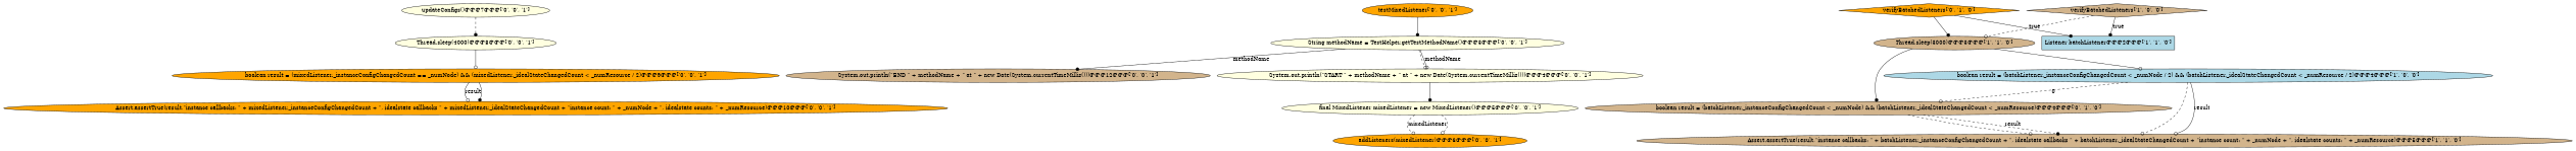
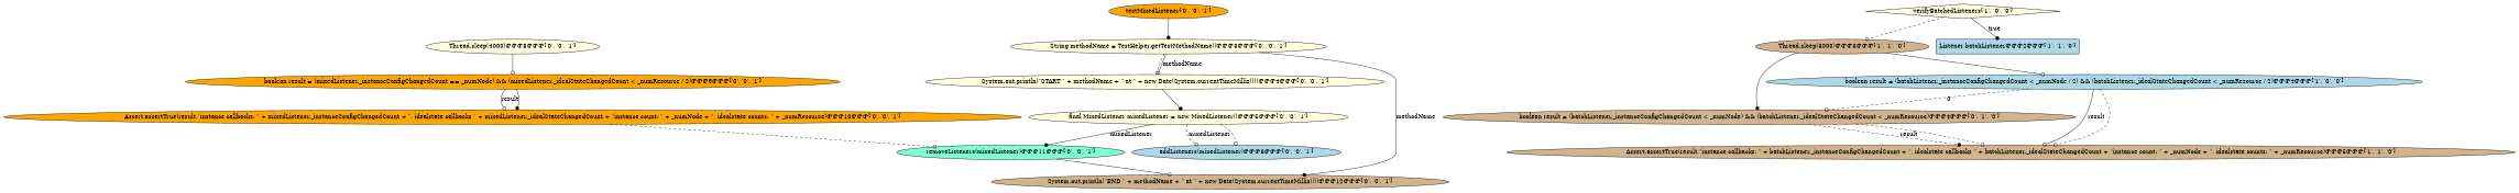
  digraph {
    node [fillcolor=lightyellow shape=ellipse style=filled]
    edge [arrowhead=odot style=solid]
-   n1 [label="updateConfigs()@@@7@@@['0', '0', '1']"]
    n2 [label="Thread.sleep(4000)@@@8@@@['0', '0', '1']"]
    n3 [fillcolor=orange label="boolean result = (mixedListener._instanceConfigChangedCount == _numNode) && (mixedListener._idealStateChangedCount < _numResource / 2)@@@9@@@['0', '0', '1']"]
    n4 [fillcolor=orange label="Assert.assertTrue(result,\"instance callbacks: \" + mixedListener._instanceConfigChangedCount + \", idealstate callbacks \" + mixedListener._idealStateChangedCount + \"instance count: \" + _numNode + \", idealstate counts: \" + _numResource)@@@10@@@['0', '0', '1']"]
+   n5 [fillcolor=aquamarine label="removeListeners(mixedListener)@@@11@@@['0', '0', '1']"]
    n6 [fillcolor=tan label="System.out.println(\"END \" + methodName + \" at \" + new Date(System.currentTimeMillis()))@@@12@@@['0', '0', '1']"]
    n7 [fillcolor=tan label="Assert.assertTrue(result,\"instance callbacks: \" + batchListener._instanceConfigChangedCount + \", idealstate callbacks \" + batchListener._idealStateChangedCount + \"instance count: \" + _numNode + \", idealstate counts: \" + _numResource)@@@5@@@['1', '1', '0']"]
-   n8 [fillcolor=orange label="verifyBatchedListeners['0', '1', '0']" shape=diamond]
    n9 [fillcolor=tan label="Thread.sleep(3000)@@@3@@@['1', '1', '0']"]
    n10 [fillcolor=lightblue label="Listener batchListener@@@2@@@['1', '1', '0']" shape=box]
    n11 [fillcolor=tan label="boolean result = (batchListener._instanceConfigChangedCount < _numNode) && (batchListener._idealStateChangedCount < _numResource)@@@4@@@['0', '1', '0']"]
    n12 [fillcolor=lightblue label="boolean result = (batchListener._instanceConfigChangedCount < _numNode / 2) && (batchListener._idealStateChangedCount < _numResource / 2)@@@4@@@['1', '0', '0']"]
    n13 [fillcolor=orange label="testMixedListener['0', '0', '1']"]
    n14 [label="String methodName = TestHelper.getTestMethodName()@@@3@@@['0', '0', '1']"]
    n15 [label="System.out.println(\"START \" + methodName + \" at \" + new Date(System.currentTimeMillis()))@@@4@@@['0', '0', '1']"]
-   n16 [fillcolor=tan label="verifyBatchedListeners['1', '0', '0']" shape=diamond]
+   n16 [label="verifyBatchedListeners['1', '0', '0']" shape=diamond]
    n17 [label="final MixedListener mixedListener = new MixedListener()@@@5@@@['0', '0', '1']"]
-   n18 [fillcolor=orange label="addListeners(mixedListener)@@@6@@@['0', '0', '1']"]
-   n1 -> n2 [arrowhead=dot style=dashed]
+   n18 [fillcolor=lightblue label="addListeners(mixedListener)@@@6@@@['0', '0', '1']"]
    n2 -> n3
    n3 -> n4 [label=result]
    n3 -> n4 [arrowhead=dot]
-   n8 -> n9 [arrowhead=dot]
-   n8 -> n10 [arrowhead=dot label=true]
+   n4 -> n5 [style=dashed]
+   n5 -> n6
    n9 -> n11 [arrowhead=dot]
    n9 -> n12
    n11 -> n7 [arrowhead=dot label=result style=dashed]
    n11 -> n7 [style=dashed]
    n12 -> n7 [label=result]
    n12 -> n7 [style=dashed]
    n12 -> n11 [label=0 style=dashed]
    n13 -> n14 [arrowhead=dot]
    n14 -> n6 [arrowhead=dot label=methodName]
    n14 -> n15 [style=dashed]
    n14 -> n15 [label=methodName]
    n15 -> n17 [arrowhead=dot]
    n16 -> n9 [style=dashed]
    n16 -> n10 [arrowhead=dot label=true]
+   n17 -> n5 [arrowhead=dot label=mixedListener]
    n17 -> n18 [label=mixedListener style=dashed]
    n17 -> n18 [style=dashed]
  }
